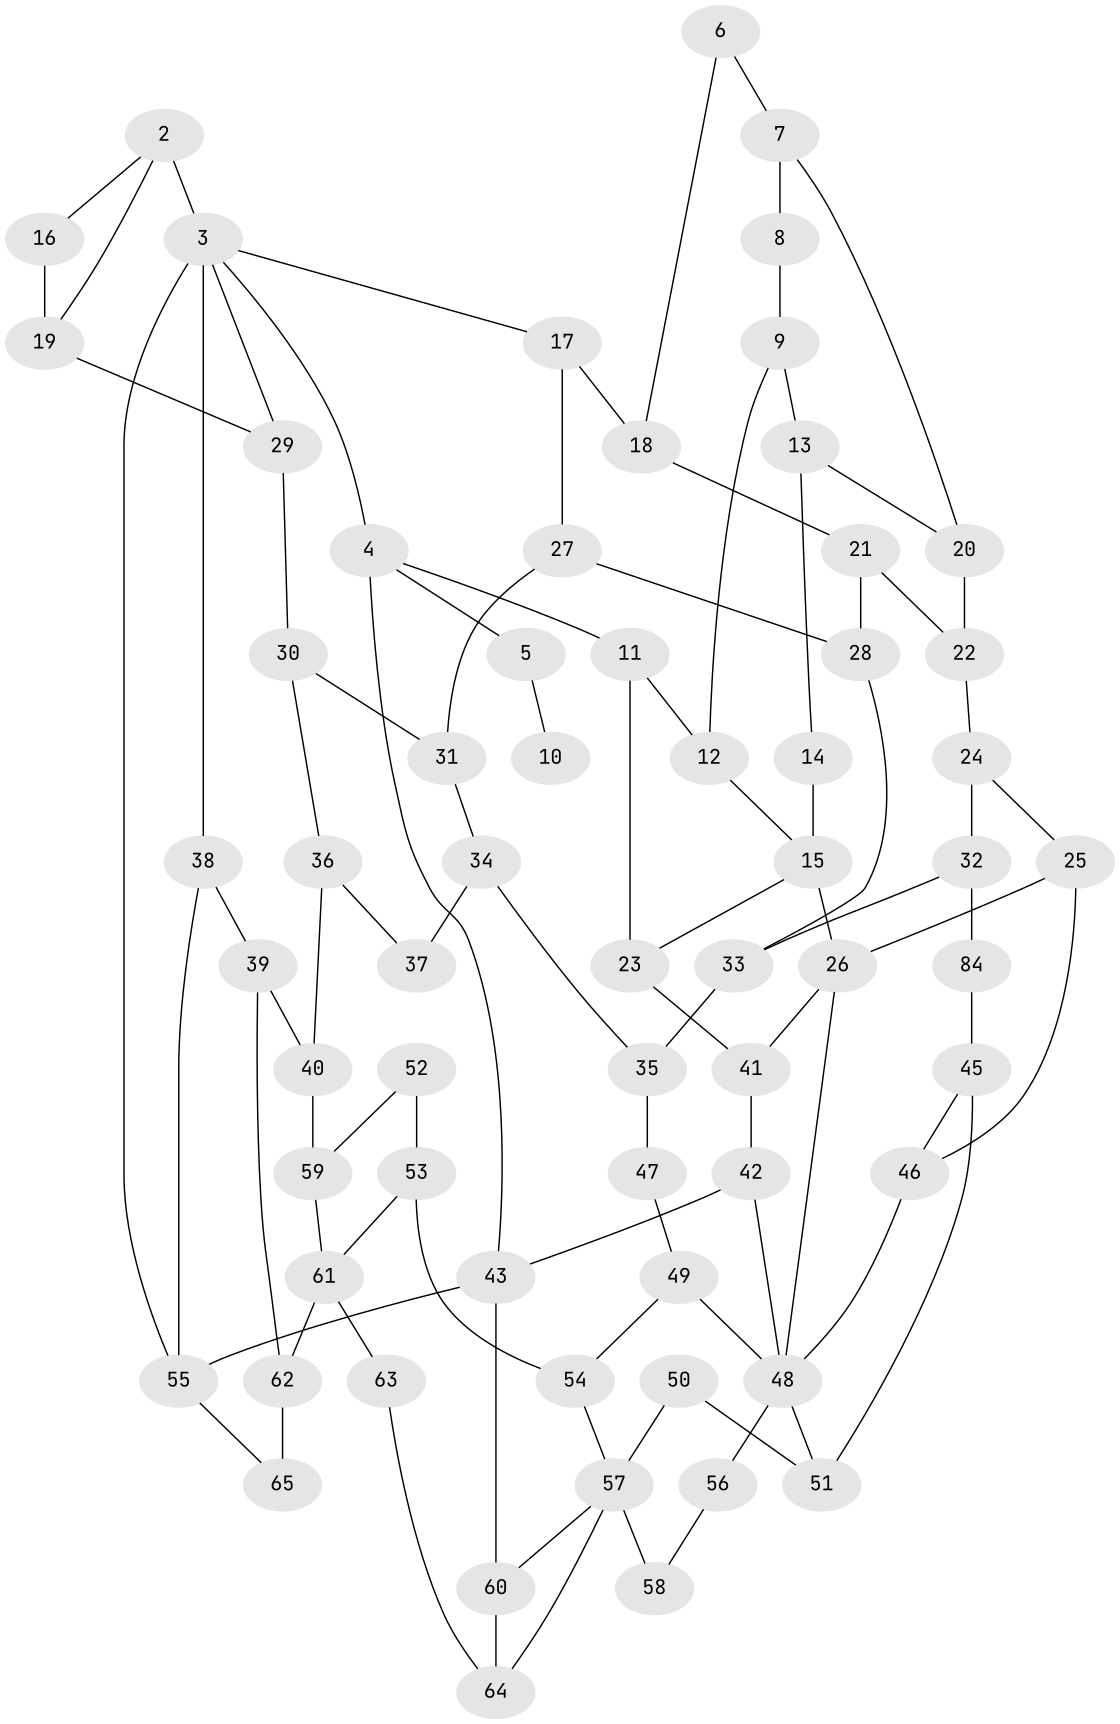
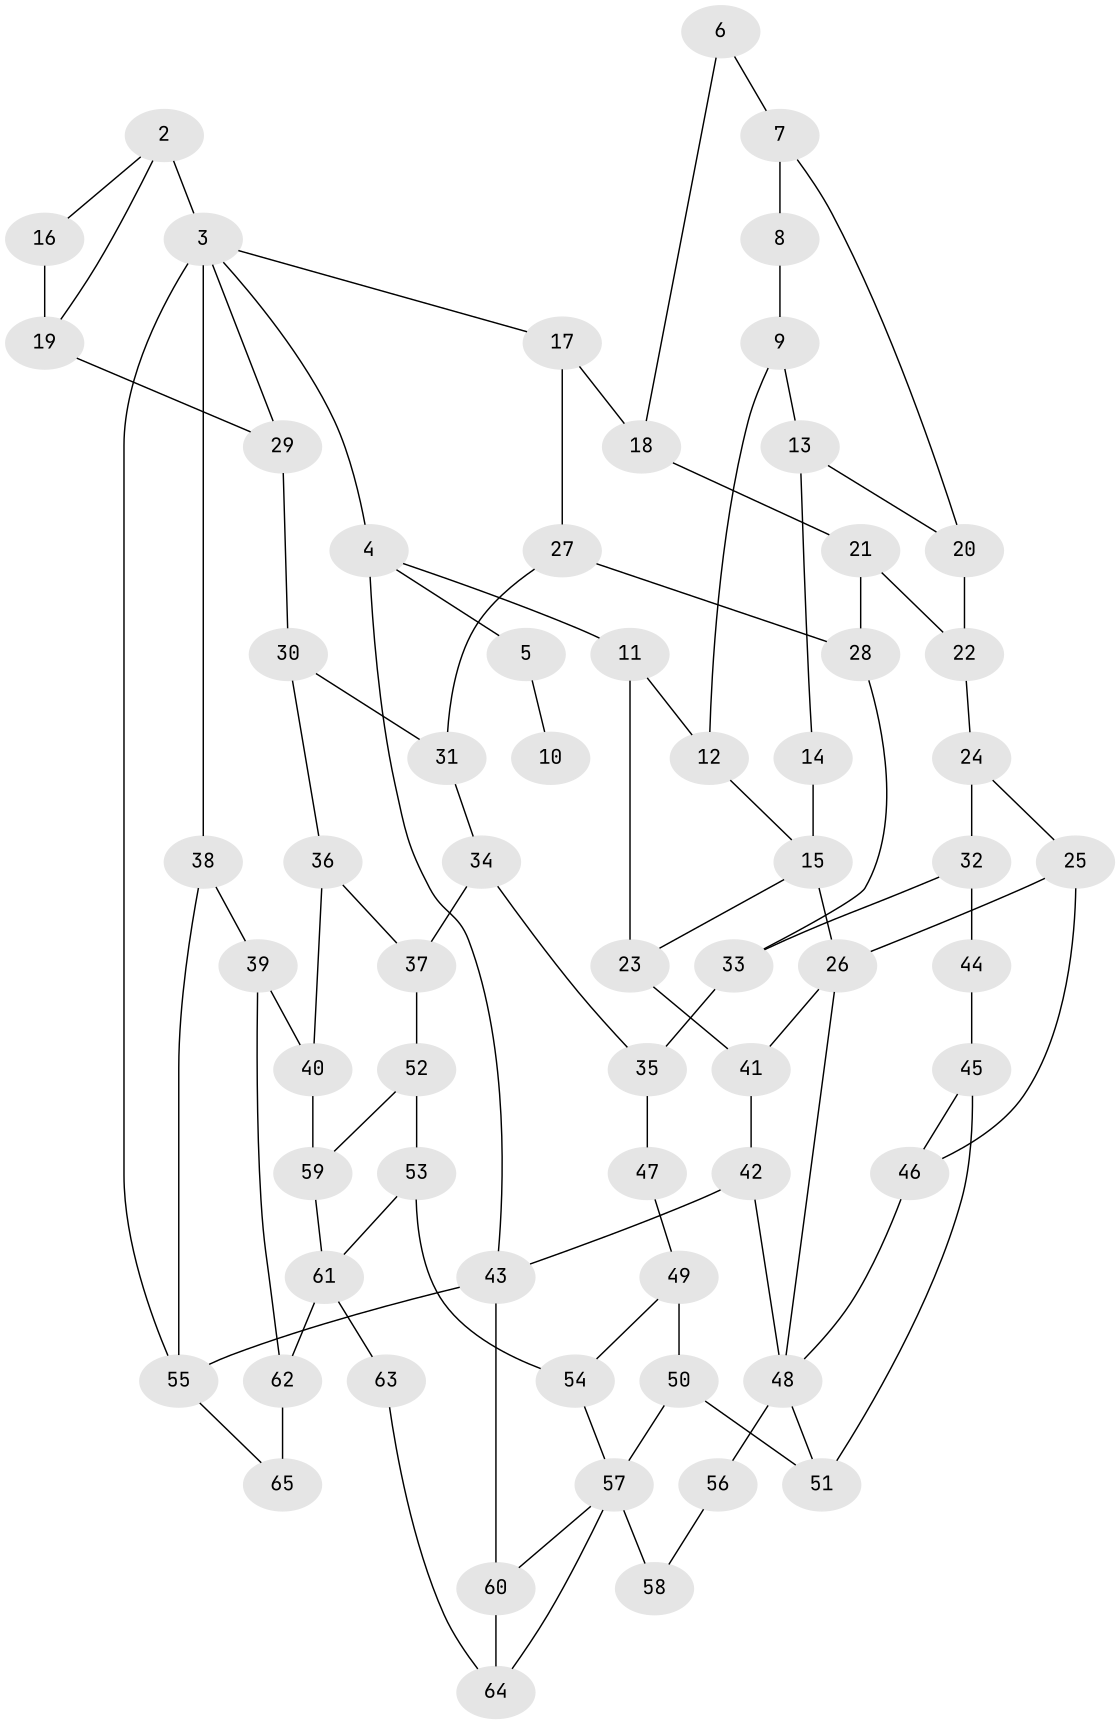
  graph {
    fontname="JetBrains Mono"
    node [color=gray90 fontname="JetBrains Mono" style=filled]
    edge [fontname="JetBrains Mono" weight=1.0]
    2
    3
    16
    19
    6
    7
    18
    4
    29
    38
    55
    17
    5
    11
    43
    30
    39
    65
    10
    12
    23
    60
    8
    20
    21
    9
    22
    13
    15
    14
    41
    26
    48
    27
    28
    31
    24
    33
    25
    32
    42
    46
-   44 [label=84]
+   44
    51
    56
    34
    35
    36
    37
    40
    45
    47
    52
    49
    59
    53
    62
    61
    64
    50
    54
    58
    57
    63
    2 -- 3 [weight=2.0]
    2 -- 16
    2 -- 19
    3 -- 4
    3 -- 29
    3 -- 38
    3 -- 55
    3 -- 17
    16 -- 19
    19 -- 29
    6 -- 7
    6 -- 18
    7 -- 8
    7 -- 20
    18 -- 21
    4 -- 5
    4 -- 11
    4 -- 43
    29 -- 30
    38 -- 55
    38 -- 39
    55 -- 65
    17 -- 18
    17 -- 27
    5 -- 10
    11 -- 12
    11 -- 23
    43 -- 55
    43 -- 60
    30 -- 31
    30 -- 36
    39 -- 40
    39 -- 62
    12 -- 15
    23 -- 41
    60 -- 64
    8 -- 9 [weight=2.0]
    20 -- 22
    21 -- 22
    21 -- 28
    9 -- 12
    9 -- 13
    22 -- 24
    13 -- 20
    13 -- 14
    15 -- 23
    15 -- 26 [weight=2.0]
    14 -- 15 [weight=2.0]
    41 -- 42
    26 -- 41
    26 -- 48
    48 -- 51
    48 -- 56 [weight=2.0]
    27 -- 28
    27 -- 31
    28 -- 33
    31 -- 34
    24 -- 25
    24 -- 32
    33 -- 35
    25 -- 26
    25 -- 46
    32 -- 33
    32 -- 44
    42 -- 43
    42 -- 48
    46 -- 48
    44 -- 45
    56 -- 58
    34 -- 35
    34 -- 37
    35 -- 47
    36 -- 37
    36 -- 40
+   37 -- 52
    40 -- 59
    45 -- 46
    45 -- 51
    47 -- 49
    52 -- 59
    52 -- 53
-   49 -- 48
+   49 -- 50
    49 -- 54
    59 -- 61
    53 -- 61
    53 -- 54
    62 -- 65 [weight=2.0]
    61 -- 62 [weight=2.0]
    61 -- 63 [weight=2.0]
    50 -- 51
    50 -- 57
    54 -- 57
    57 -- 60
    57 -- 64
    57 -- 58 [weight=2.0]
    63 -- 64
  }
